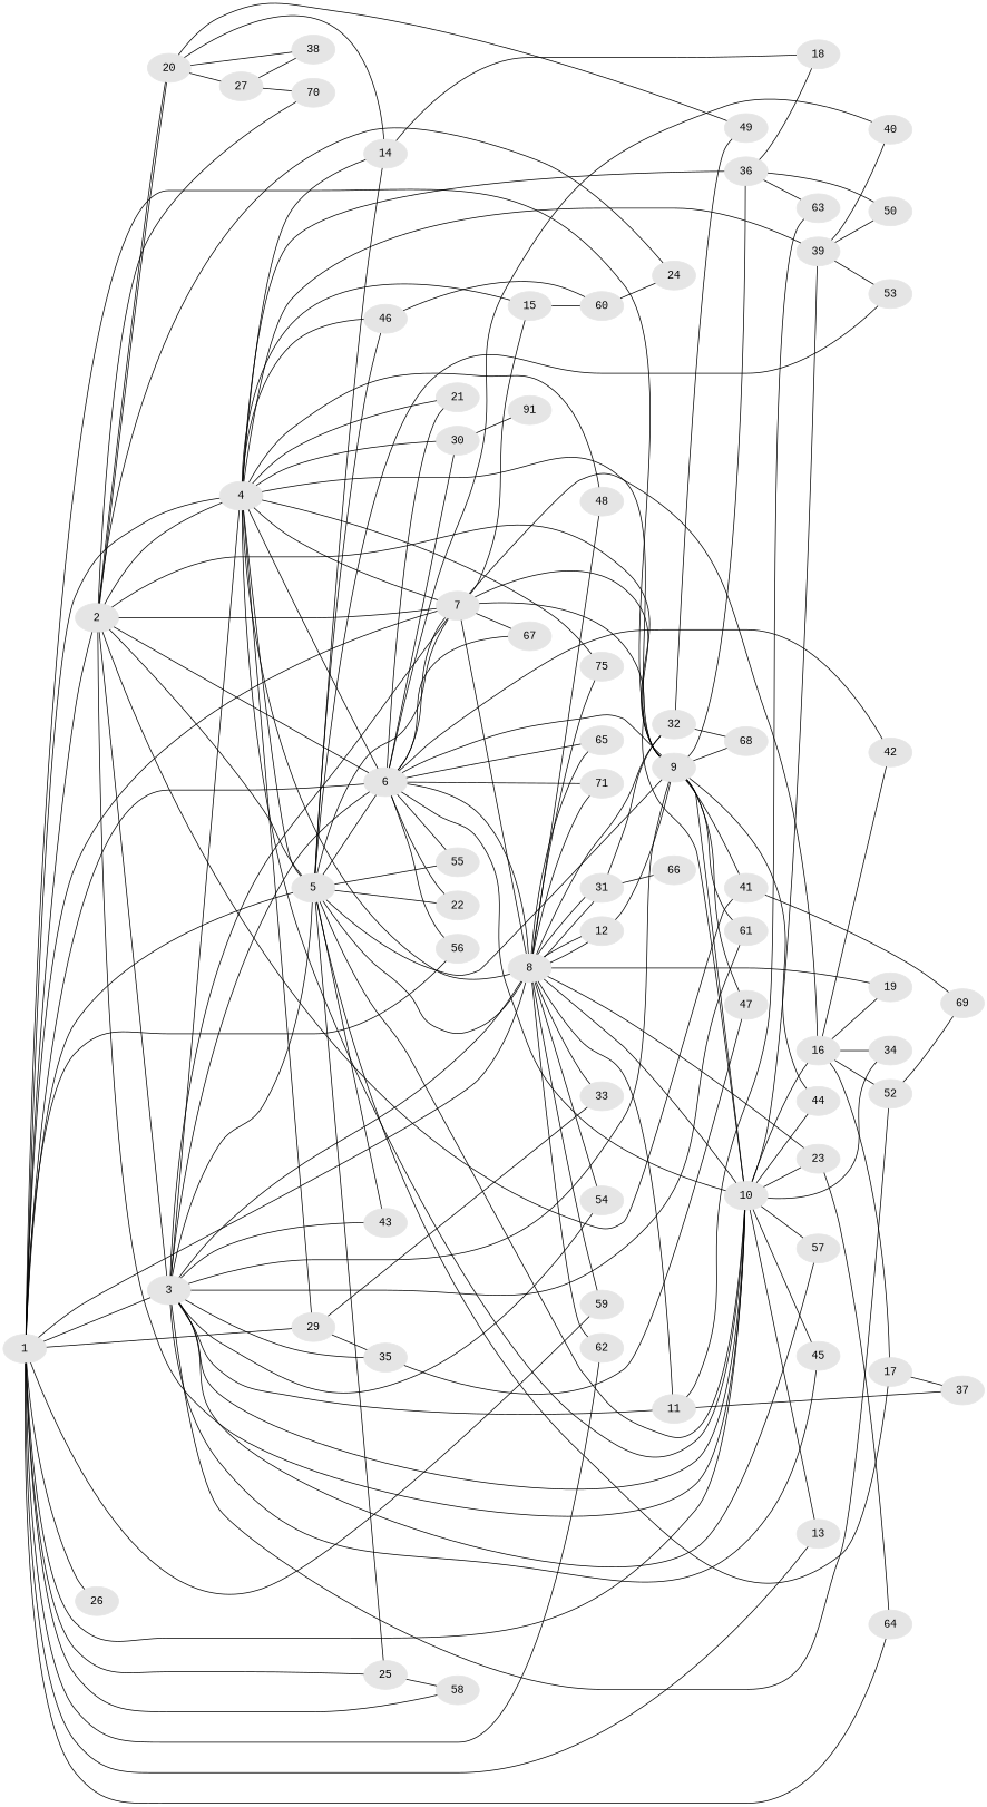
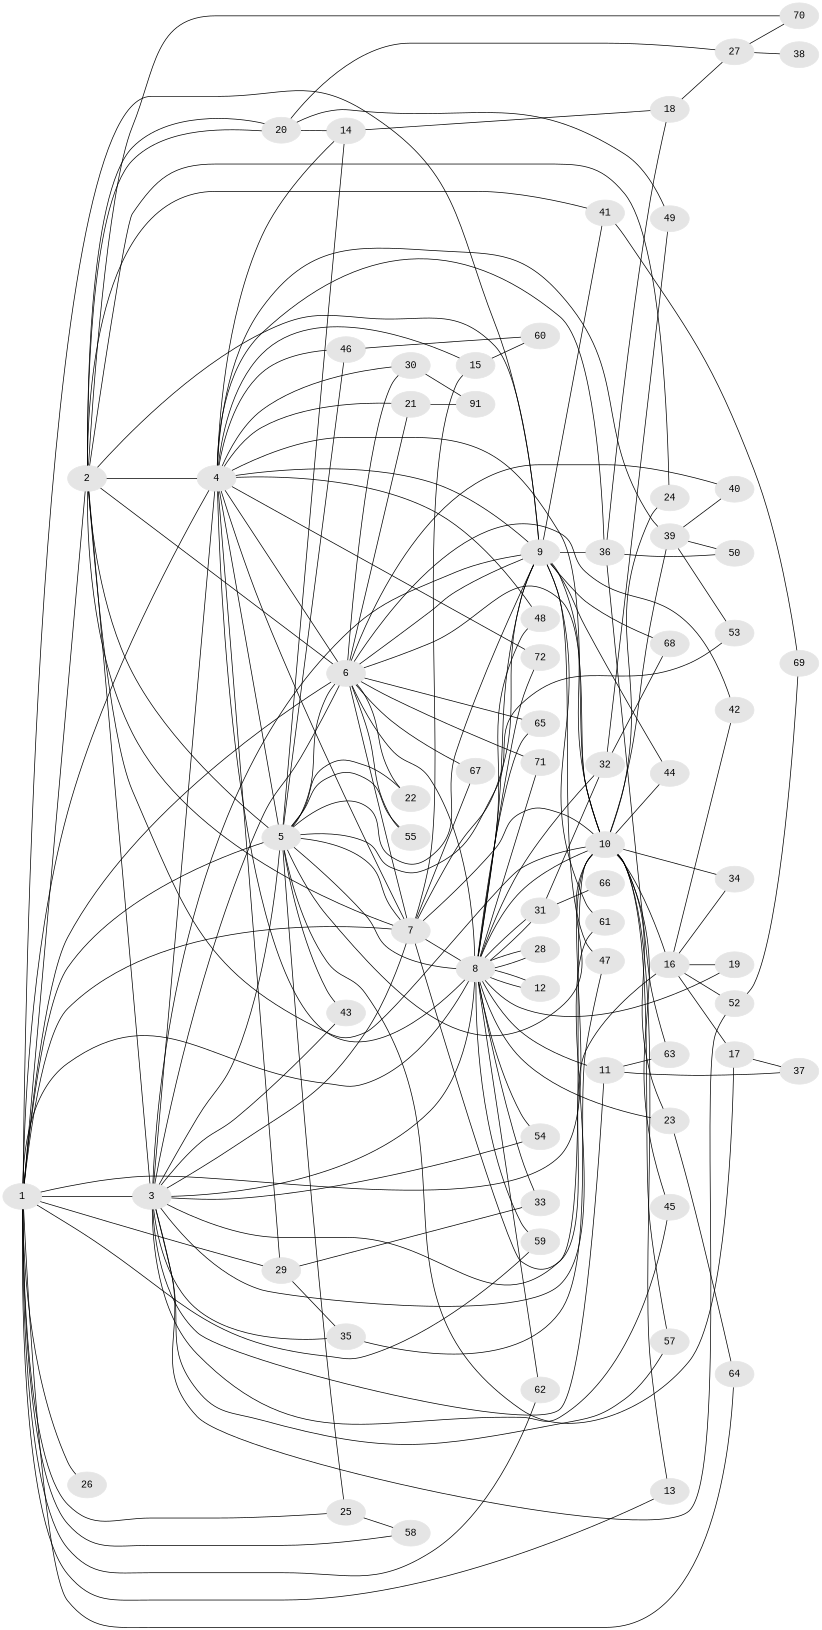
  graph {
    fontname="Liberation Mono"
    rankdir=LR
    node [color=gray90 fontname="Liberation Mono" style=filled]
    edge [fontname="Liberation Mono"]
    1
    2
    3
    4
    5
    6
    7
    8
    9
    10
    13
    25
    26
    29
-   56
    58
    59
    62
    64
    20
    24
    41
    70
    11
    35
    43
    45
    52
    54
    57
    61
    14
    15
    21
    30
    36
    39
    46
    48
-   72 [label=75]
+   72
    17
    22
    53
    55
    40
    42
    65
    67
    71
    16
    12
    19
    23
+   28
    31
    32
    33
    44
    47
    68
    34
    27
    38
    49
    69
    37
    63
    18
    60
    n70 [label=91]
    50
    66
    1 -- 2
    1 -- 3
    1 -- 4
    1 -- 5
    1 -- 6
    1 -- 7
    1 -- 8
    1 -- 9
    1 -- 10
    1 -- 13
    1 -- 25
    1 -- 26
    1 -- 29
-   1 -- 56
    1 -- 58
    1 -- 59
    1 -- 62
    1 -- 64
    2 -- 3
    2 -- 4
    2 -- 5
    2 -- 6
    2 -- 7
    2 -- 9
    2 -- 10
    2 -- 20
    2 -- 20
    2 -- 24
    2 -- 41
    2 -- 70
    3 -- 4
    3 -- 5
    3 -- 6
    3 -- 7
    3 -- 8
    3 -- 9
    3 -- 10
    3 -- 11
    3 -- 35
    3 -- 43
    3 -- 45
    3 -- 52
    3 -- 54
    3 -- 57
    3 -- 61
    4 -- 5
    4 -- 6
    4 -- 7
    4 -- 8
    4 -- 9
    4 -- 10
    4 -- 29
    4 -- 14
    4 -- 15
    4 -- 21
    4 -- 30
    4 -- 36
    4 -- 39
    4 -- 46
    4 -- 48
    4 -- 72
    5 -- 6
    5 -- 7
    5 -- 8
    5 -- 9
    5 -- 10
    5 -- 25
    5 -- 43
    5 -- 14
    5 -- 46
    5 -- 17
    5 -- 22
    5 -- 53
    5 -- 55
    6 -- 7
    6 -- 8
    6 -- 9
    6 -- 10
-   6 -- 56
    6 -- 21
    6 -- 30
    6 -- 22
    6 -- 55
    6 -- 40
    6 -- 42
    6 -- 65
    6 -- 67
    6 -- 71
    7 -- 8
    7 -- 9
    7 -- 10
    7 -- 15
    7 -- 67
    7 -- 16
-   12 -- 9
+   8 -- 9
    8 -- 10
    8 -- 59
    8 -- 62
    8 -- 11
    8 -- 54
    8 -- 48
    8 -- 72
    8 -- 65
    8 -- 71
    8 -- 12
    8 -- 12
    8 -- 19
    8 -- 23
+   8 -- 28
+   8 -- 28
    8 -- 31
    8 -- 31
    8 -- 32
    8 -- 33
    9 -- 10
    9 -- 41
    9 -- 61
    9 -- 36
    9 -- 44
    9 -- 47
    9 -- 68
    10 -- 13
-   60 -- 24
+   10 -- 24
    10 -- 45
    10 -- 57
    10 -- 39
    10 -- 16
    10 -- 23
    10 -- 44
    10 -- 34
    25 -- 58
    29 -- 35
    29 -- 33
    20 -- 14
    20 -- 27
-   20 -- 38
    20 -- 49
    41 -- 69
    11 -- 37
    11 -- 63
    35 -- 47
    52 -- 69
    14 -- 18
    15 -- 60
+   21 -- n70
    30 -- n70
    36 -- 63
    36 -- 18
    36 -- 50
    39 -- 53
    39 -- 40
    39 -- 50
    46 -- 60
    17 -- 37
    16 -- 52
    16 -- 17
    16 -- 42
    16 -- 19
    16 -- 34
    23 -- 64
    31 -- 32
    31 -- 66
    32 -- 68
    32 -- 49
    27 -- 70
    27 -- 38
+   18 -- 27
  }
